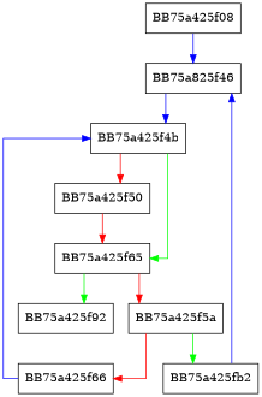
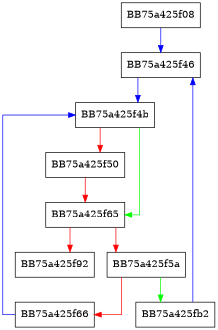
  digraph {
    splines=ortho
    node [shape=box]
    edge [color=blue]
    BB75a425f08
-   BB75a425f46 [label=BB75a825f46]
+   BB75a425f46
    BB75a425f4b
    n4 [label=BB75a425f65]
    BB75a425f50
    BB75a425f92
    BB75a425f5a
    BB75a425fb2
    BB75a425f66
    BB75a425f08 -> BB75a425f46
    BB75a425f46 -> BB75a425f4b
    BB75a425f4b -> n4 [color=green]
    BB75a425f4b -> BB75a425f50 [color=red]
-   n4 -> BB75a425f92 [color=green]
+   n4 -> BB75a425f92 [color=red]
    n4 -> BB75a425f5a [color=red]
    BB75a425f50 -> n4 [color=red]
    BB75a425f5a -> BB75a425fb2 [color=green]
    BB75a425f5a -> BB75a425f66 [color=red]
    BB75a425fb2 -> BB75a425f46
    BB75a425f66 -> BB75a425f4b
  }
